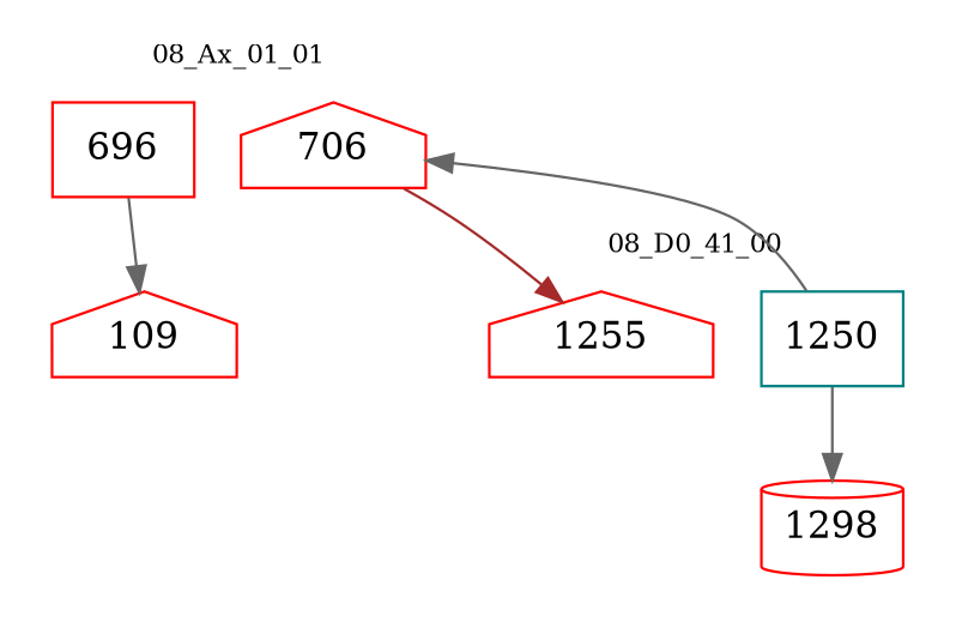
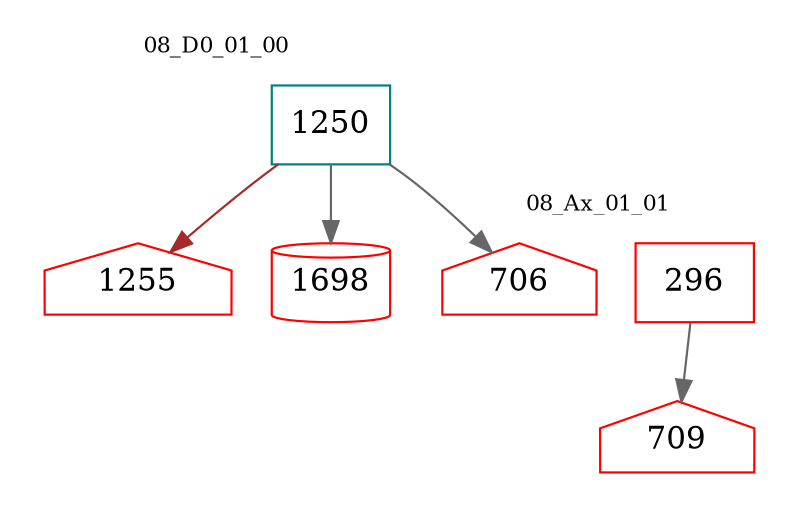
  digraph {
    node [color=red shape=house]
    edge [color=gray40]
-   n1 [label=696 shape=box]
-   n2 [label=109]
+   n1 [label=296 shape=box]
+   n2 [label=709]
    n3 [label=706]
    n4 [color=teal label=1250 shape=box]
    n5 [label=1255]
-   n6 [label=1298 shape=cylinder]
+   n6 [label=1698 shape=cylinder]
    subgraph cluster_1 {
      color=white
      fontsize=10
      label="08_Ax_01_01"
      n1
      n2
      n3
    }
    subgraph cluster_2 {
      color=white
      fontsize=10
-     label="08_D0_41_00"
+     label="08_D0_01_00"
      n4
      n5
      n6
    }
    n1 -> n2
    n4 -> n3
-   n3 -> n5 [color=brown]
+   n4 -> n5 [color=brown]
    n4 -> n6
  }
